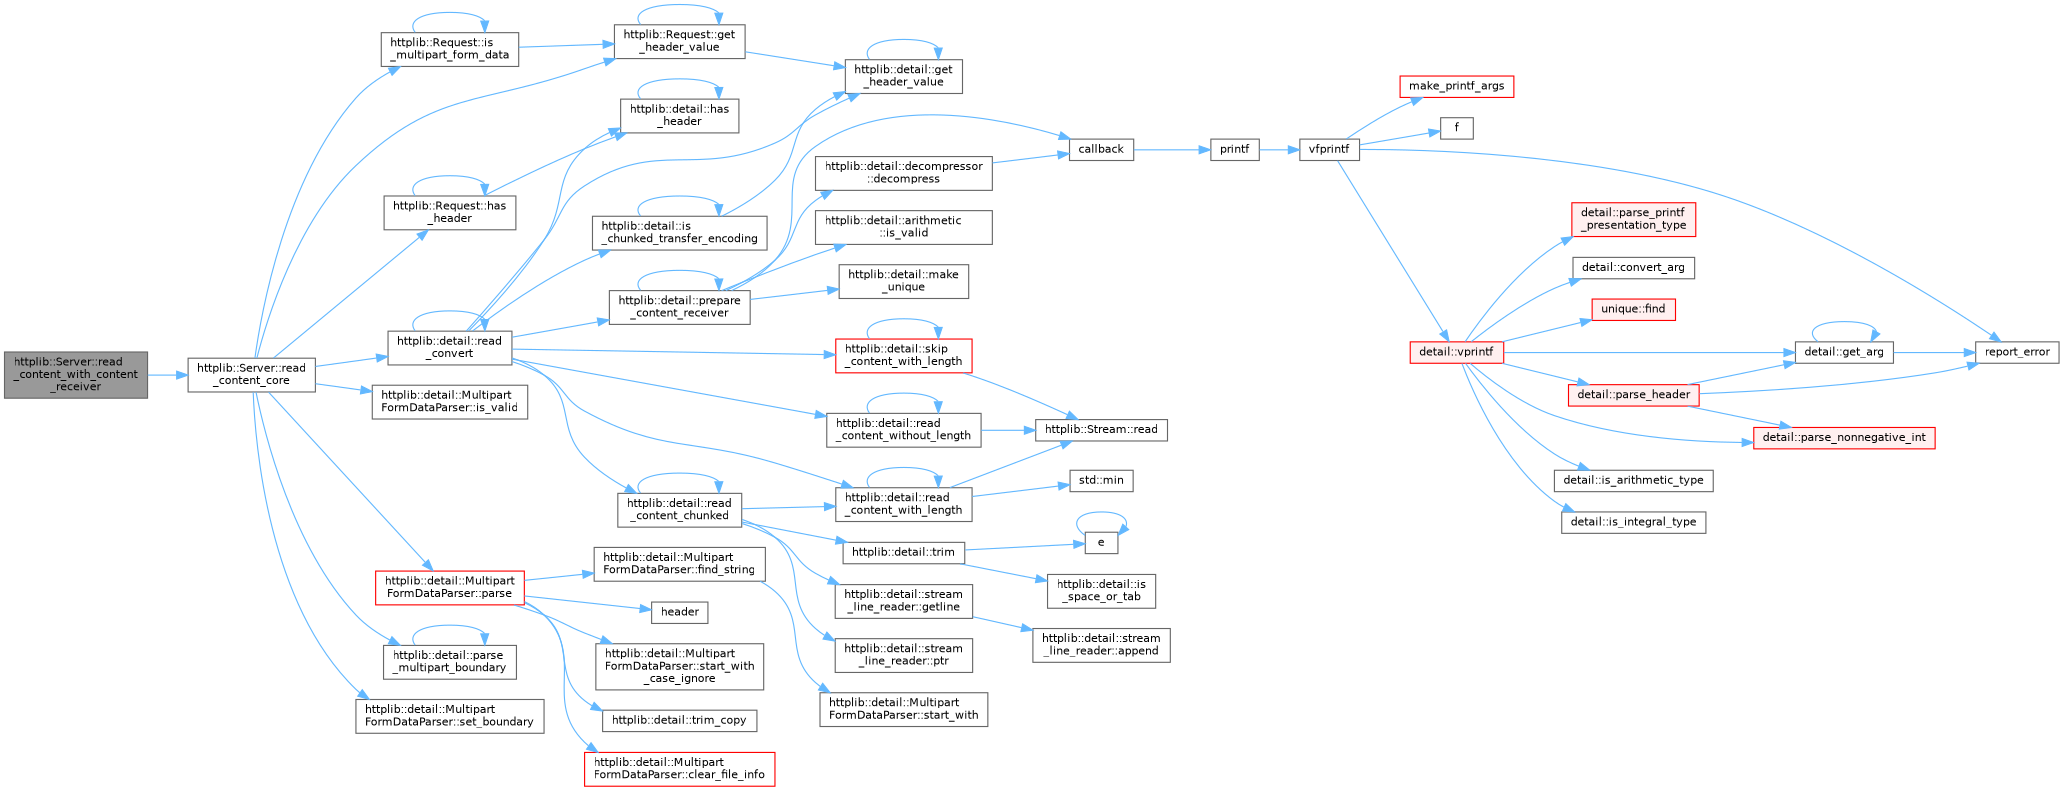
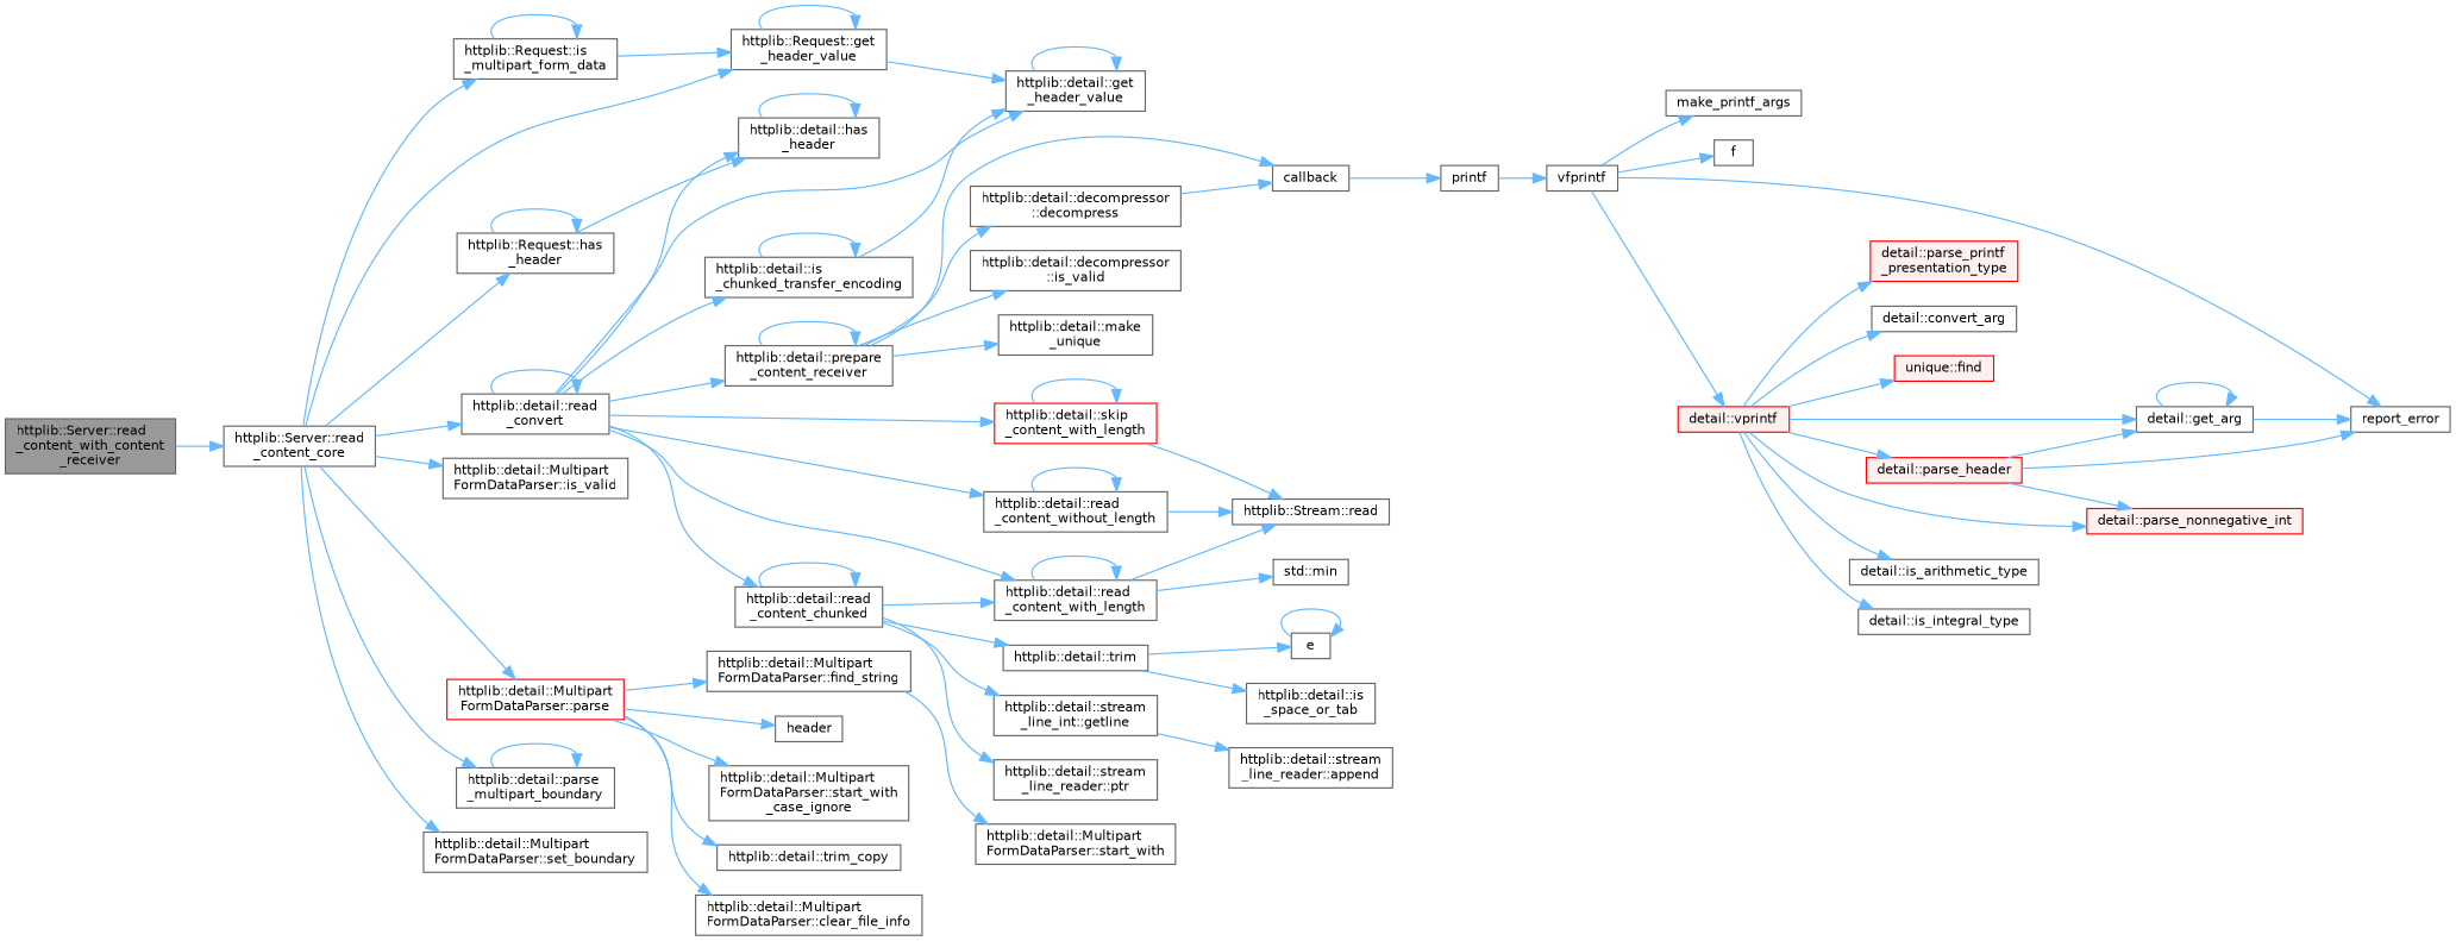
  digraph {
    rankdir=LR
    node [color=grey40 fillcolor=white fontname=Helvetica fontsize=10 shape=box style=filled]
    edge [color=steelblue1 fontname=Helvetica fontsize=10 labelfontname=Helvetica labelfontsize=10 style=solid]
    n1 [color=gray40 fillcolor=grey60 fontcolor=black height=0.2 label="httplib::Server::read\l_content_with_content\l_receiver" width=0.4]
    n2 [height=0.2 label="httplib::Server::read\l_content_core" width=0.4]
    n3 [height=0.2 label="httplib::Request::get\l_header_value" width=0.4]
    n4 [height=0.2 label="httplib::Request::has\l_header" width=0.4]
    n5 [height=0.2 label="httplib::Request::is\l_multipart_form_data" width=0.4]
    n6 [height=0.2 label="httplib::detail::Multipart\lFormDataParser::is_valid" width=0.4]
    n7 [color=red height=0.2 label="httplib::detail::Multipart\lFormDataParser::parse" width=0.4]
    n8 [height=0.2 label="httplib::detail::parse\l_multipart_boundary" width=0.4]
    n9 [height=0.2 label="httplib::detail::read\l_convert" width=0.4]
    n10 [height=0.2 label="httplib::detail::Multipart\lFormDataParser::set_boundary" width=0.4]
    n11 [height=0.2 label="httplib::detail::get\l_header_value" width=0.4]
    n12 [height=0.2 label="httplib::detail::has\l_header" width=0.4]
-   n13 [color=red height=0.2 label="httplib::detail::Multipart\lFormDataParser::clear_file_info" width=0.4]
+   n13 [height=0.2 label="httplib::detail::Multipart\lFormDataParser::clear_file_info" width=0.4]
    n14 [height=0.2 label="httplib::detail::Multipart\lFormDataParser::find_string" width=0.4]
    n15 [height=0.2 label=header width=0.4]
    n16 [height=0.2 label="httplib::detail::Multipart\lFormDataParser::start_with\l_case_ignore" width=0.4]
    n17 [height=0.2 label="httplib::detail::trim_copy" width=0.4]
    n18 [height=0.2 label="httplib::detail::is\l_chunked_transfer_encoding" width=0.4]
    n19 [height=0.2 label="httplib::detail::prepare\l_content_receiver" width=0.4]
    n20 [height=0.2 label="httplib::detail::read\l_content_chunked" width=0.4]
    n21 [height=0.2 label="httplib::detail::read\l_content_with_length" width=0.4]
    n22 [height=0.2 label="httplib::detail::read\l_content_without_length" width=0.4]
    n23 [color=red height=0.2 label="httplib::detail::skip\l_content_with_length" width=0.4]
    n24 [height=0.2 label="httplib::detail::Multipart\lFormDataParser::start_with" width=0.4]
    n25 [height=0.2 label="httplib::detail::trim" width=0.4]
    n26 [height=0.2 label=e width=0.4]
    n27 [height=0.2 label="httplib::detail::is\l_space_or_tab" width=0.4]
    n28 [height=0.2 label=callback width=0.4]
    n29 [height=0.2 label="httplib::detail::decompressor\l::decompress" width=0.4]
-   n30 [height=0.2 label="httplib::detail::arithmetic\l::is_valid" width=0.4]
+   n30 [height=0.2 label="httplib::detail::decompressor\l::is_valid" width=0.4]
    n31 [height=0.2 label="httplib::detail::make\l_unique" width=0.4]
-   n32 [height=0.2 label="httplib::detail::stream\l_line_reader::getline" width=0.4]
+   n32 [height=0.2 label="httplib::detail::stream\l_line_int::getline" width=0.4]
    n33 [height=0.2 label="httplib::detail::stream\l_line_reader::ptr" width=0.4]
    n34 [height=0.2 label="std::min" width=0.4]
    n35 [height=0.2 label="httplib::Stream::read" width=0.4]
    n36 [height=0.2 label=printf width=0.4]
    n37 [height=0.2 label=vfprintf width=0.4]
-   n38 [color=red height=0.2 label=make_printf_args width=0.4]
+   n38 [height=0.2 label=make_printf_args width=0.4]
    n39 [height=0.2 label=f width=0.4]
    n40 [color=red fillcolor="#FFF0F0" height=0.2 label="detail::vprintf" width=0.4]
    n41 [height=0.2 label=report_error width=0.4]
    n42 [height=0.2 label="detail::convert_arg" width=0.4]
    n43 [color=red fillcolor="#FFF0F0" height=0.2 label="unique::find" width=0.4]
    n44 [height=0.2 label="detail::get_arg" width=0.4]
    n45 [height=0.2 label="detail::is_arithmetic_type" width=0.4]
    n46 [height=0.2 label="detail::is_integral_type" width=0.4]
    n47 [color=red fillcolor="#FFF0F0" height=0.2 label="detail::parse_header" width=0.4]
    n48 [color=red fillcolor="#FFF0F0" height=0.2 label="detail::parse_nonnegative_int" width=0.4]
    n49 [color=red fillcolor="#FFF0F0" height=0.2 label="detail::parse_printf\l_presentation_type" width=0.4]
    n50 [height=0.2 label="httplib::detail::stream\l_line_reader::append" width=0.4]
    n1 -> n2
    n2 -> n3
    n2 -> n4
    n2 -> n5
    n2 -> n6
    n2 -> n7
    n2 -> n8
    n2 -> n9
    n2 -> n10
    n3 -> n3
    n3 -> n11
    n4 -> n4
    n4 -> n12
    n5 -> n3
    n5 -> n5
    n7 -> n13
    n7 -> n14
    n7 -> n15
    n7 -> n16
    n7 -> n17
    n8 -> n8
    n9 -> n9
    n9 -> n11
    n9 -> n12
    n9 -> n18
    n9 -> n19
    n9 -> n20
    n9 -> n21
    n9 -> n22
    n9 -> n23
    n11 -> n11
    n12 -> n12
    n14 -> n24
    n18 -> n11
    n18 -> n18
    n19 -> n19
    n19 -> n28
    n19 -> n29
    n19 -> n30
    n19 -> n31
    n20 -> n20
    n20 -> n21
    n20 -> n25
    n20 -> n32
    n20 -> n33
    n21 -> n21
    n21 -> n34
    n21 -> n35
    n22 -> n22
    n22 -> n35
    n23 -> n23
    n23 -> n35
    n25 -> n26
    n25 -> n27
    n26 -> n26
    n28 -> n36
    n29 -> n28
    n32 -> n50
    n36 -> n37
    n37 -> n38
    n37 -> n39
    n37 -> n40
    n37 -> n41
    n40 -> n42
    n40 -> n43
    n40 -> n44
    n40 -> n45
    n40 -> n46
    n40 -> n47
    n40 -> n48
    n40 -> n49
    n44 -> n41
    n44 -> n44
    n47 -> n41
    n47 -> n44
    n47 -> n48
  }
